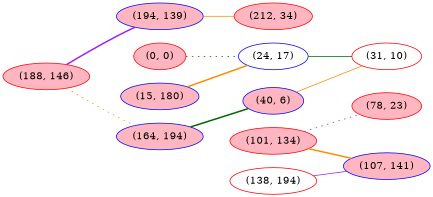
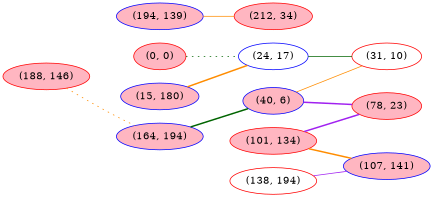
  graph {
    rankdir=LR
    node [color=red fillcolor=lightpink style=filled]
    edge [color=darkorange style=bold weight=1]
    "(194, 139)" [color=blue]
    "(188, 146)"
    "(164, 194)" [color=blue]
    "(212, 34)"
    "(40, 6)" [color=blue]
    "(24, 17)" [color=blue fillcolor=white]
    "(0, 0)"
    "(31, 10)" [fillcolor=white]
    "(15, 180)" [color=blue]
    "(101, 134)"
    "(78, 23)"
    "(107, 141)" [color=blue]
    "(138, 194)" [fillcolor=white]
    "(194, 139)" -- "(212, 34)" [style=solid]
-   "(188, 146)" -- "(194, 139)" [color=purple]
    "(188, 146)" -- "(164, 194)" [style=dotted]
    "(164, 194)" -- "(40, 6)" [color=darkgreen]
    "(40, 6)" -- "(31, 10)" [style=solid]
+   "(40, 6)" -- "(78, 23)" [color=purple]
    "(24, 17)" -- "(31, 10)" [color=darkgreen style=solid weight=2]
    "(0, 0)" -- "(24, 17)" [color=darkgreen style=dotted weight=4]
    "(15, 180)" -- "(24, 17)"
-   "(101, 134)" -- "(78, 23)" [color=purple style=dotted]
+   "(101, 134)" -- "(78, 23)" [color=purple]
    "(101, 134)" -- "(107, 141)"
    "(138, 194)" -- "(107, 141)" [color=purple style=solid]
  }
